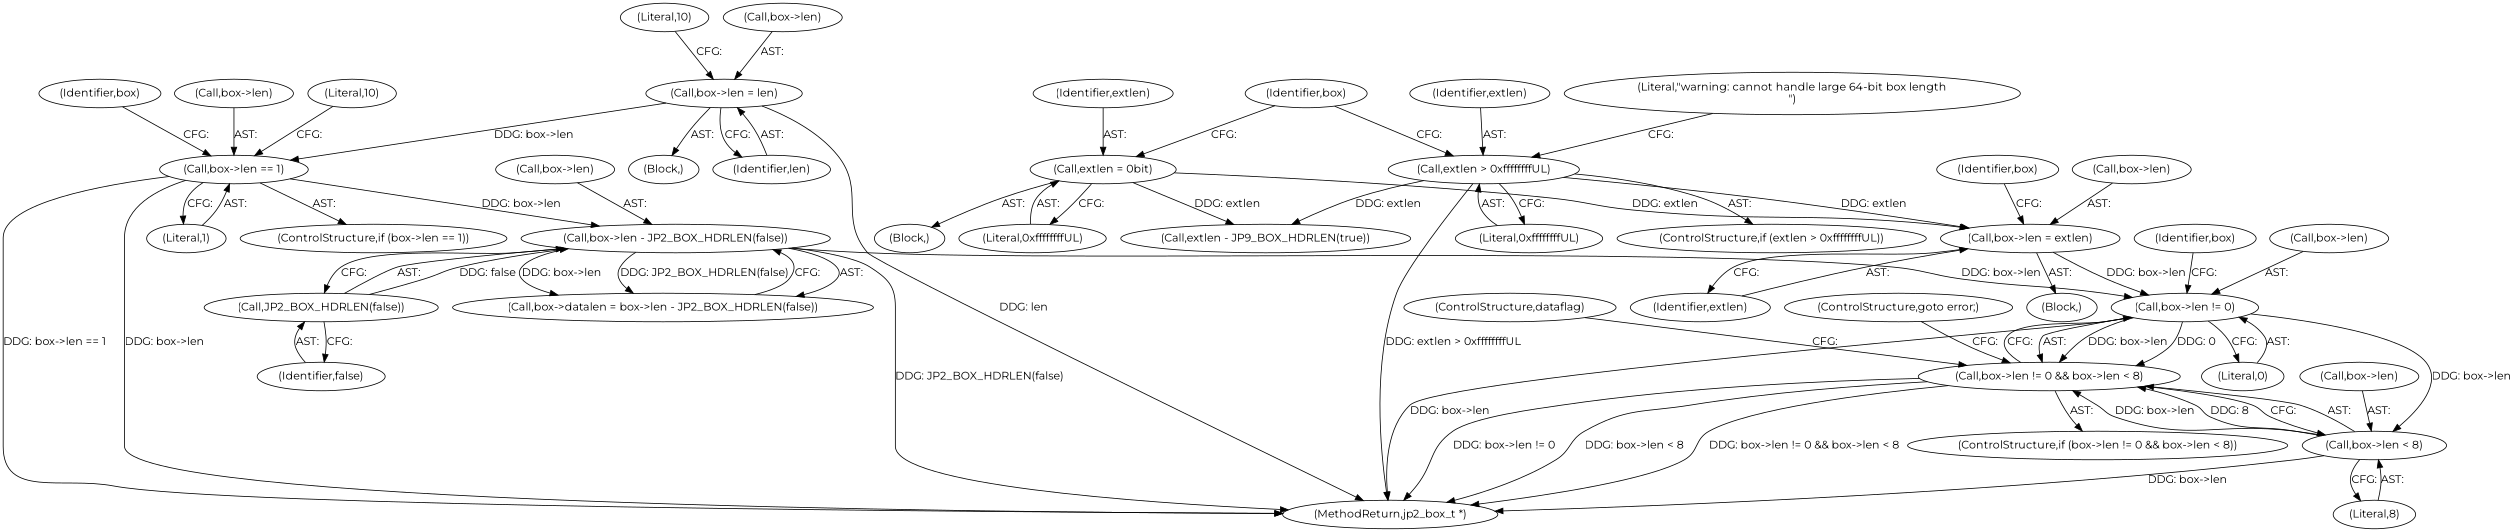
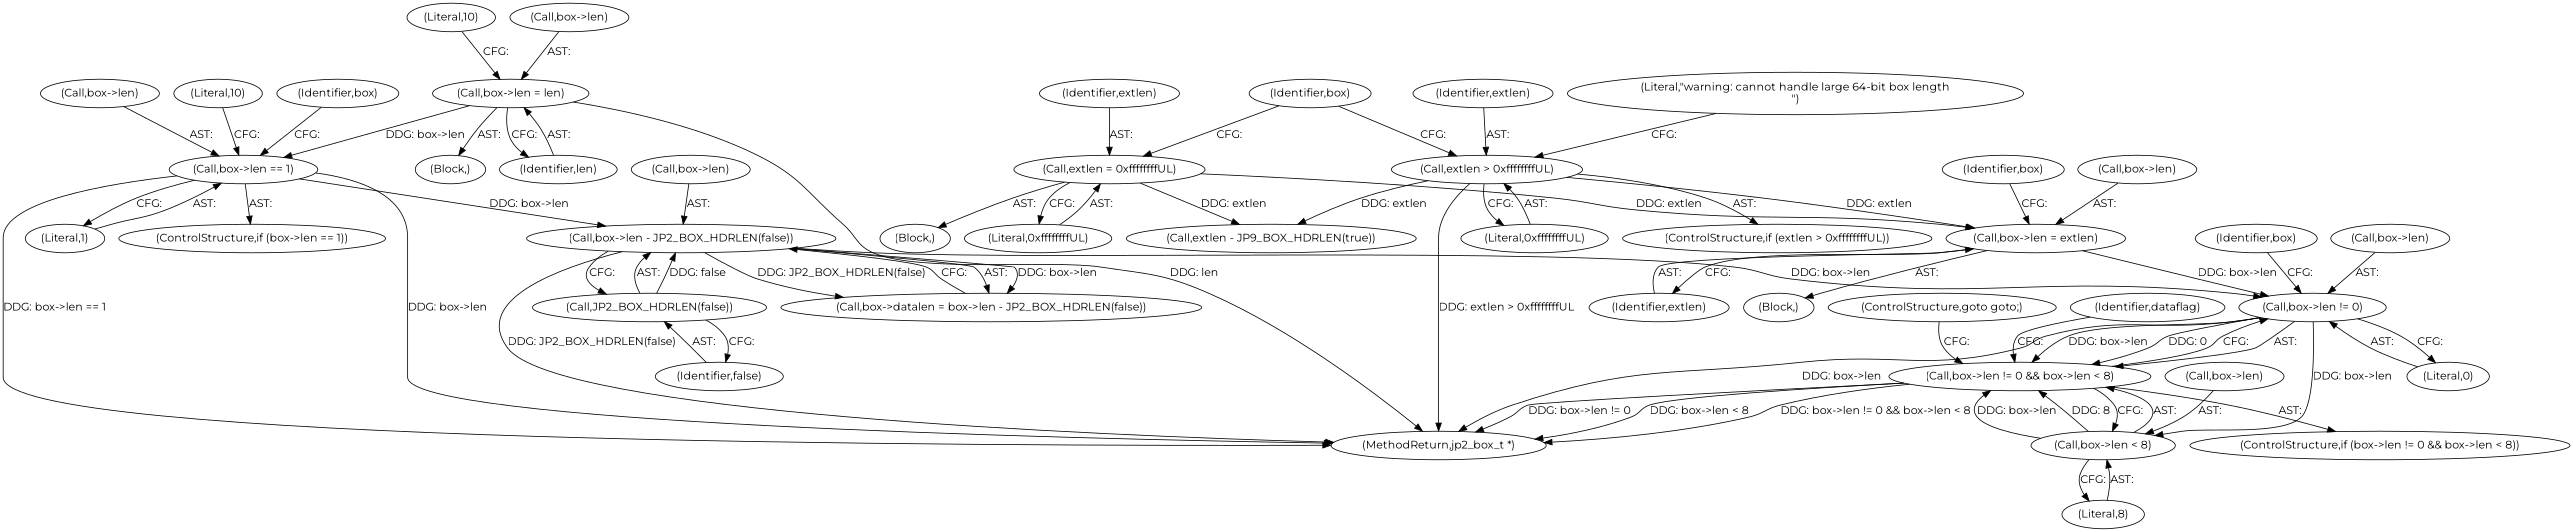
  digraph {
    fontname=Montserrat
    node [fontname=Montserrat]
    edge [fontname=Montserrat]
    n1 [label="(Call,box->len != 0)"]
    n2 [label="(Call,box->len != 0 && box->len < 8)"]
    n3 [label="(Call,box->len < 8)"]
    n4 [label="(MethodReturn,jp2_box_t *)"]
    n5 [label="(Literal,0)"]
    n6 [label="(ControlStructure,if (box->len != 0 && box->len < 8))"]
    n7 [label="(Literal,8)"]
    n8 [label="(Call,box->len - JP2_BOX_HDRLEN(false))"]
    n9 [label="(Call,JP2_BOX_HDRLEN(false))"]
    n10 [label="(Call,box->datalen = box->len - JP2_BOX_HDRLEN(false))"]
    n11 [label="(Identifier,false)"]
    n12 [label="(Call,box->len == 1)"]
    n13 [label="(Literal,1)"]
    n14 [label="(ControlStructure,if (box->len == 1))"]
    n15 [label="(Call,box->len = len)"]
    n16 [label="(Identifier,len)"]
    n17 [label="(Block,)"]
    n18 [label="(Call,box->len = extlen)"]
    n19 [label="(Block,)"]
    n20 [label="(Identifier,extlen)"]
    n21 [label="(Call,extlen > 0xffffffffUL)"]
    n22 [label="(Literal,0xffffffffUL)"]
    n23 [label="(Call,extlen - JP9_BOX_HDRLEN(true))"]
    n24 [label="(ControlStructure,if (extlen > 0xffffffffUL))"]
-   n25 [label="(Call,extlen = 0bit)"]
+   n25 [label="(Call,extlen = 0xffffffffUL)"]
    n26 [label="(Block,)"]
    n27 [label="(Literal,0xffffffffUL)"]
    n28 [label="(Identifier,box)"]
    n29 [label="(Literal,10)"]
    n30 [label="(Call,box->len)"]
-   n31 [label="(ControlStructure,goto error;)"]
+   n31 [label="(ControlStructure,goto goto;)"]
    n32 [label="(Call,box->len)"]
    n33 [label="(Identifier,extlen)"]
    n34 [label="(Call,box->len)"]
    n35 [label="(Call,box->len)"]
    n36 [label="(Literal,10)"]
    n37 [label="(Identifier,box)"]
    n38 [label="(Call,box->len)"]
-   n39 [label="(ControlStructure,dataflag)"]
+   n39 [label="(Identifier,dataflag)"]
    n40 [label="(Literal,\"warning: cannot handle large 64-bit box length\n\")"]
    n41 [label="(Identifier,box)"]
    n42 [label="(Identifier,extlen)"]
    n43 [label="(Identifier,box)"]
    n44 [label="(Call,box->len)"]
    n1 -> n2 [label="AST: "]
    n1 -> n2 [label="DDG: box->len"]
    n1 -> n2 [label="DDG: 0"]
    n1 -> n3 [label="DDG: box->len"]
    n1 -> n4 [label="DDG: box->len"]
    n1 -> n5 [label="CFG: "]
    n2 -> n1 [label="CFG: "]
    n2 -> n3 [label="CFG: "]
    n2 -> n4 [label="DDG: box->len != 0"]
    n2 -> n4 [label="DDG: box->len < 8"]
    n2 -> n4 [label="DDG: box->len != 0 && box->len < 8"]
    n2 -> n6 [label="AST: "]
    n3 -> n2 [label="AST: "]
    n3 -> n2 [label="DDG: box->len"]
    n3 -> n2 [label="DDG: 8"]
-   n3 -> n4 [label="DDG: box->len"]
    n3 -> n7 [label="CFG: "]
    n5 -> n1 [label="AST: "]
    n7 -> n3 [label="AST: "]
    n8 -> n1 [label="DDG: box->len"]
    n8 -> n4 [label="DDG: JP2_BOX_HDRLEN(false)"]
    n8 -> n9 [label="CFG: "]
    n8 -> n10 [label="AST: "]
    n8 -> n10 [label="DDG: box->len"]
    n8 -> n10 [label="DDG: JP2_BOX_HDRLEN(false)"]
    n9 -> n8 [label="AST: "]
    n9 -> n8 [label="DDG: false"]
    n9 -> n11 [label="CFG: "]
    n10 -> n8 [label="CFG: "]
    n11 -> n9 [label="AST: "]
    n12 -> n4 [label="DDG: box->len == 1"]
    n12 -> n4 [label="DDG: box->len"]
    n12 -> n8 [label="DDG: box->len"]
    n12 -> n13 [label="CFG: "]
    n12 -> n14 [label="AST: "]
    n13 -> n12 [label="AST: "]
    n15 -> n4 [label="DDG: len"]
    n15 -> n12 [label="DDG: box->len"]
    n15 -> n16 [label="CFG: "]
    n15 -> n17 [label="AST: "]
    n16 -> n15 [label="AST: "]
    n18 -> n1 [label="DDG: box->len"]
    n18 -> n19 [label="AST: "]
    n18 -> n20 [label="CFG: "]
    n20 -> n18 [label="AST: "]
    n21 -> n4 [label="DDG: extlen > 0xffffffffUL"]
    n21 -> n18 [label="DDG: extlen"]
    n21 -> n22 [label="CFG: "]
    n21 -> n23 [label="DDG: extlen"]
    n21 -> n24 [label="AST: "]
    n22 -> n21 [label="AST: "]
    n25 -> n18 [label="DDG: extlen"]
    n25 -> n23 [label="DDG: extlen"]
    n25 -> n26 [label="AST: "]
    n25 -> n27 [label="CFG: "]
    n27 -> n25 [label="AST: "]
    n28 -> n12 [label="CFG: "]
    n29 -> n15 [label="CFG: "]
    n30 -> n15 [label="AST: "]
    n31 -> n2 [label="CFG: "]
    n32 -> n1 [label="AST: "]
    n33 -> n21 [label="AST: "]
    n34 -> n12 [label="AST: "]
    n35 -> n8 [label="AST: "]
    n36 -> n12 [label="CFG: "]
    n37 -> n1 [label="CFG: "]
    n38 -> n3 [label="AST: "]
    n39 -> n2 [label="CFG: "]
    n40 -> n21 [label="CFG: "]
    n41 -> n18 [label="CFG: "]
    n42 -> n25 [label="AST: "]
    n43 -> n21 [label="CFG: "]
    n43 -> n25 [label="CFG: "]
    n44 -> n18 [label="AST: "]
  }
